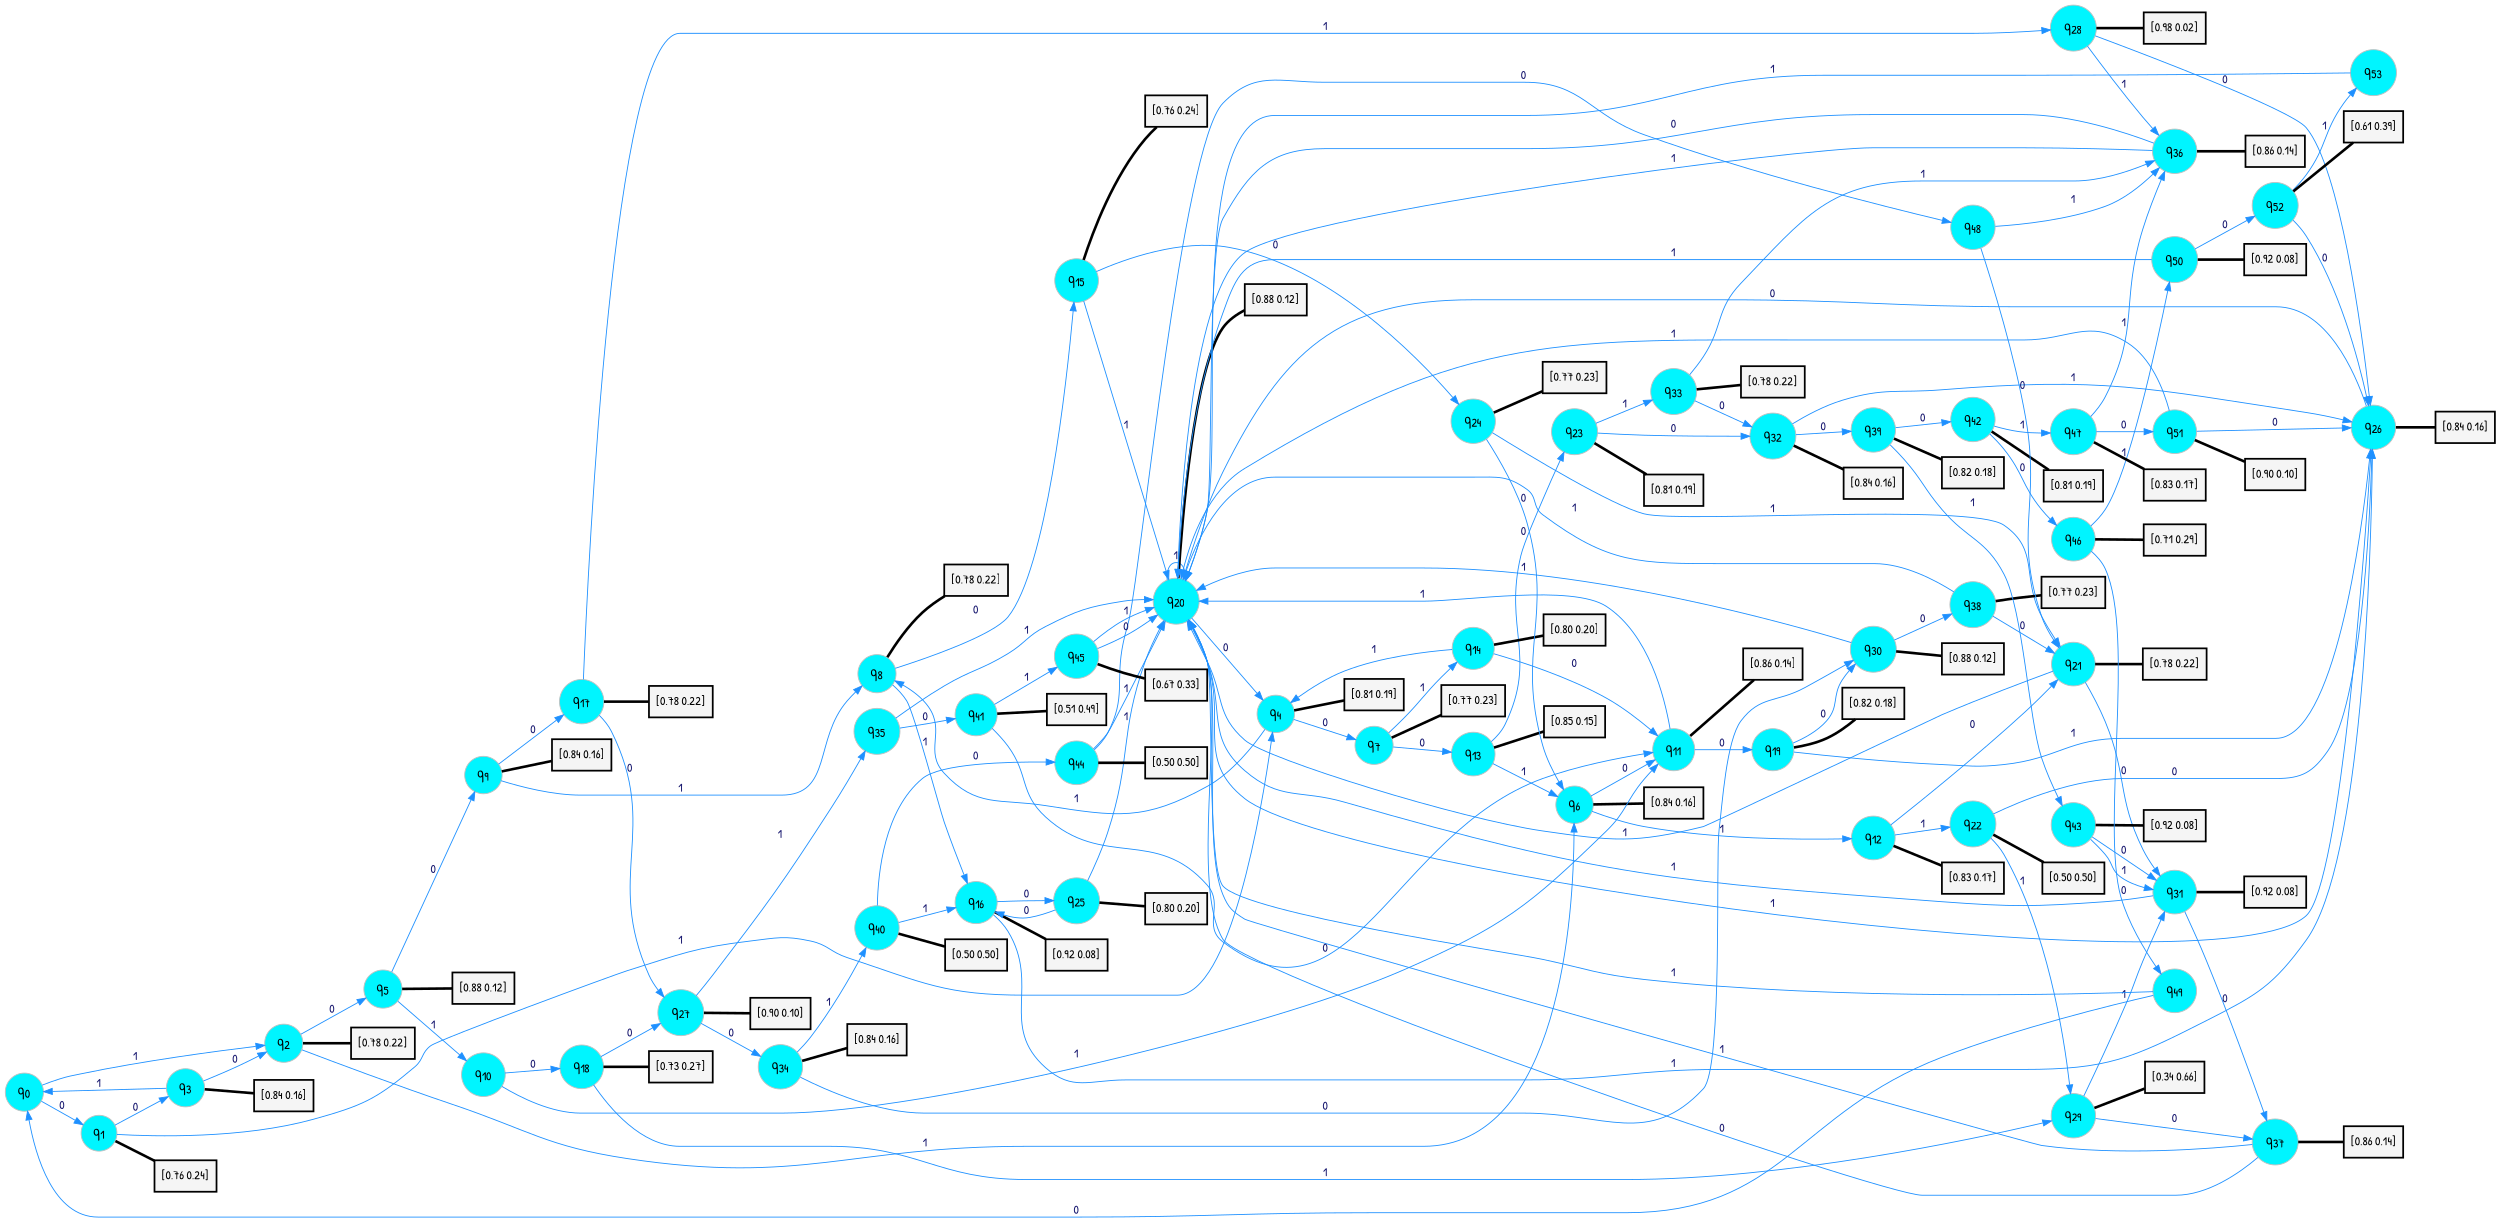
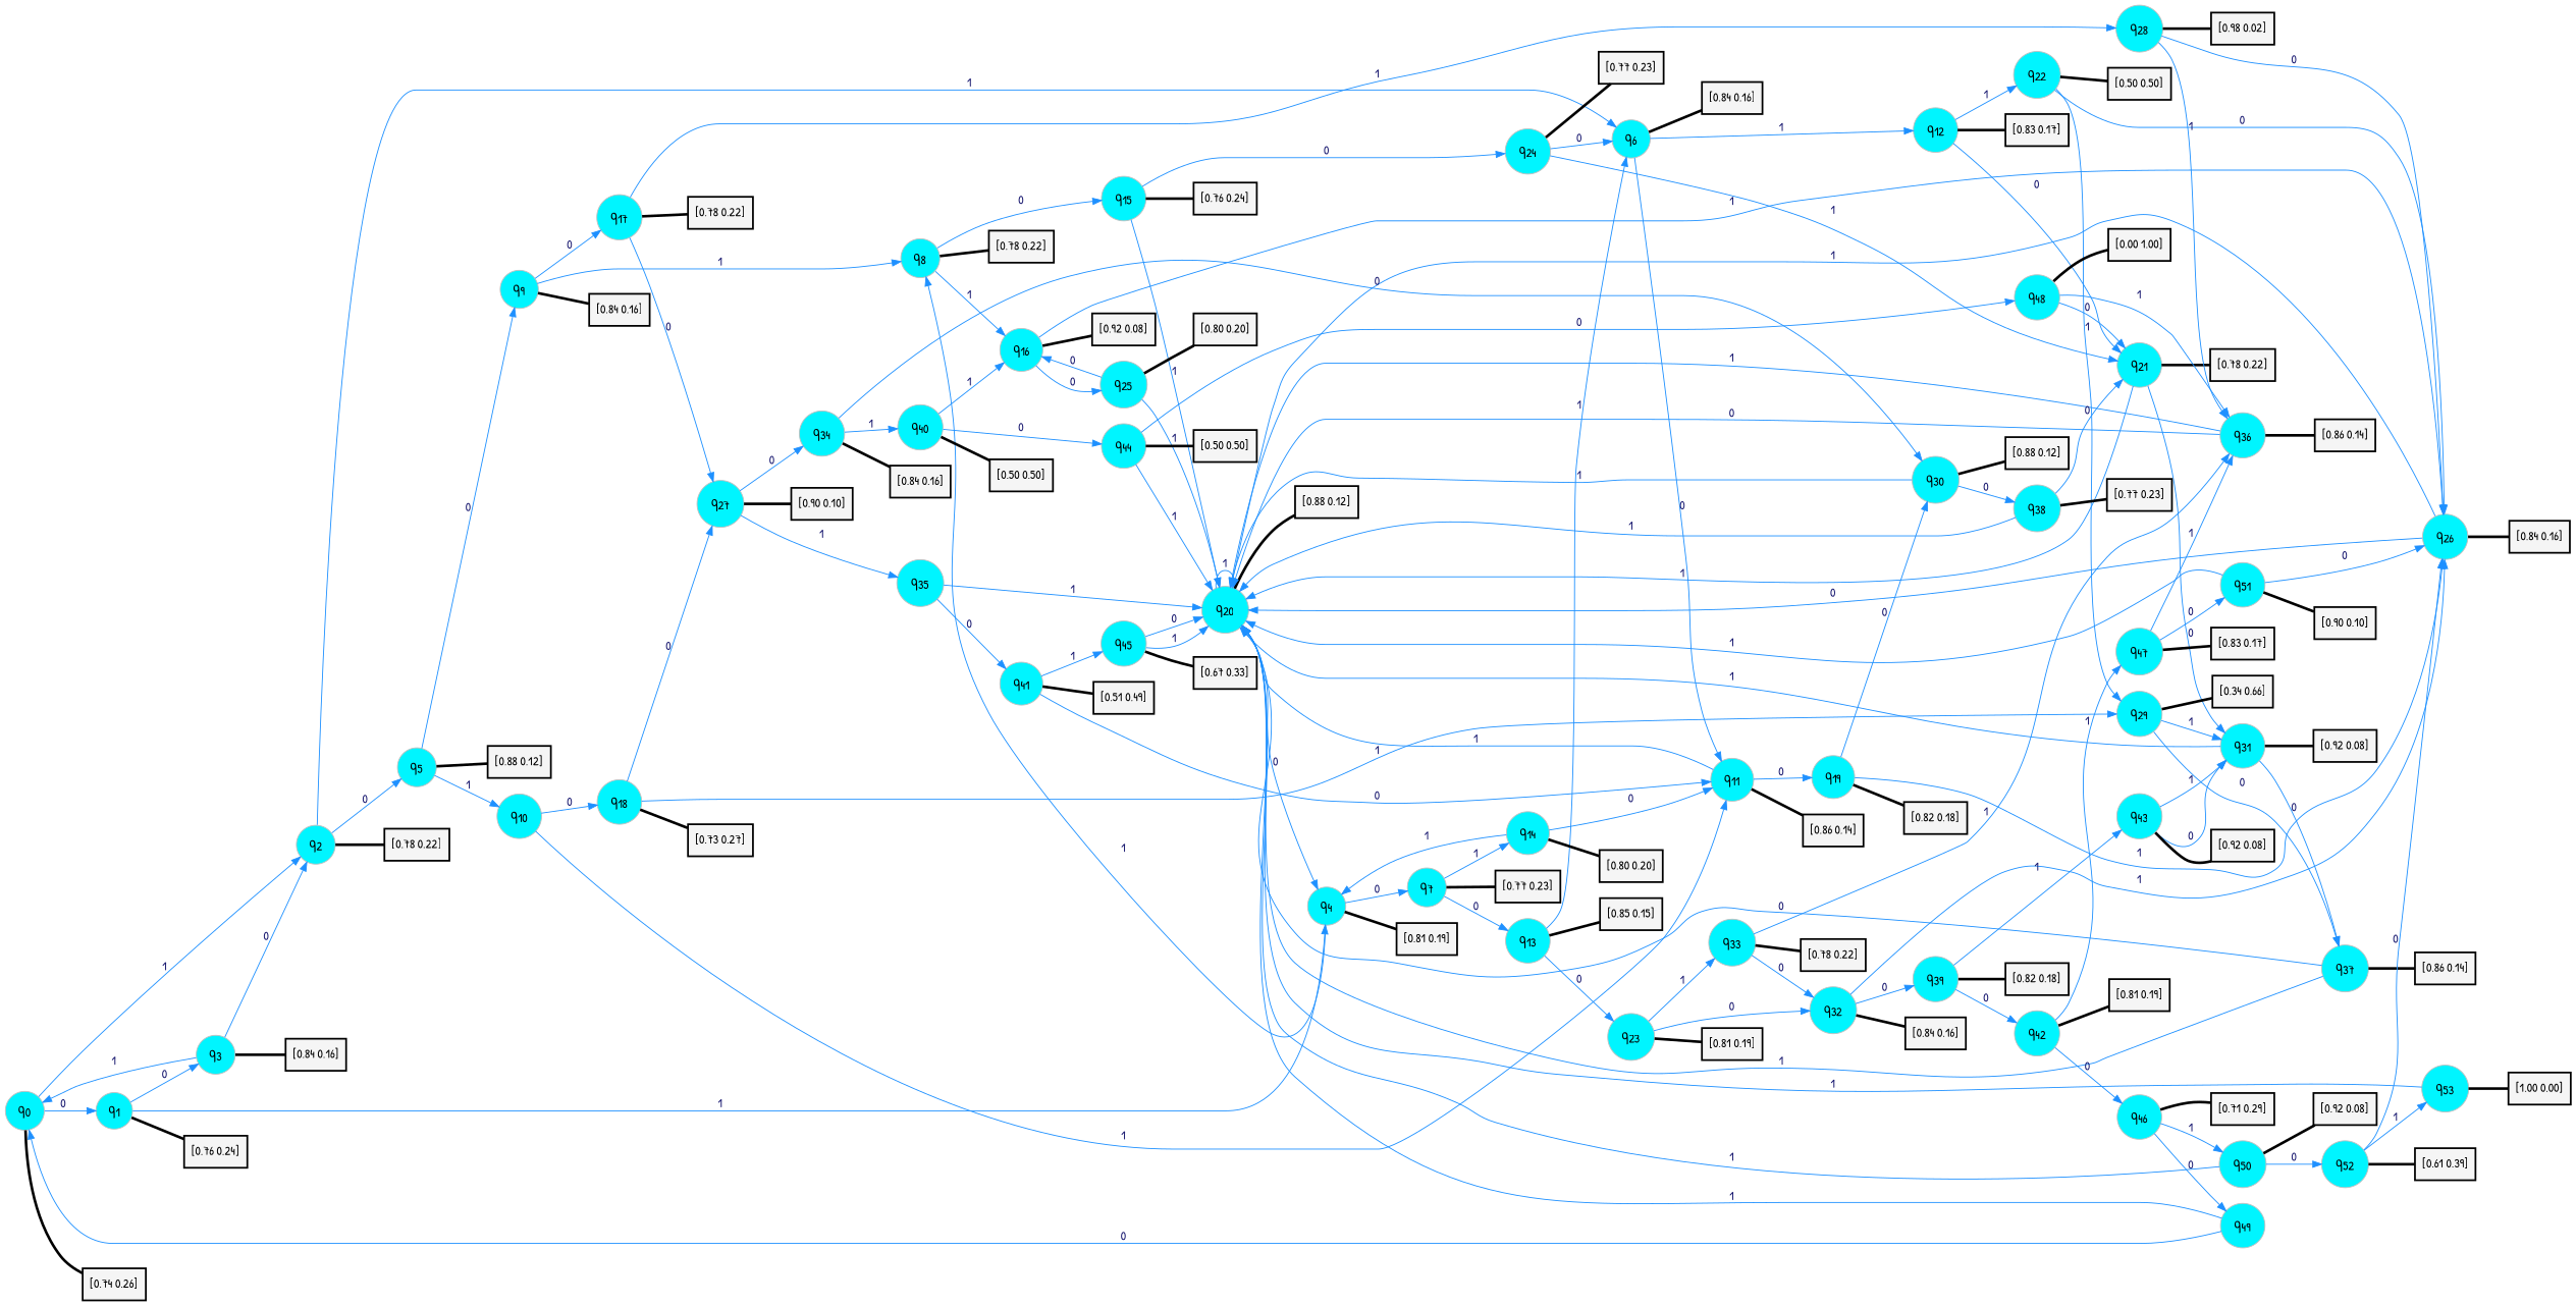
  digraph {
    fontname="Patrick Hand"
    rankdir=LR
    node [color=gray fillcolor=turquoise1 fontcolor=black fontname="Patrick Hand" fontsize=16 fontweight=bold shape=circle style=filled]
    edge [arrowsize=1 color=dodgerblue1 fontcolor=midnightblue fontname="Patrick Hand" fontweight=bold penwidth=1 style=solid weight=20]
    n1 [label=<q<SUB>0</SUB>>]
    n2 [label=<q<SUB>1</SUB>>]
    n3 [label=<q<SUB>2</SUB>>]
+   n4 [color=black fillcolor=whitesmoke fontsize=14 label="[0.74 0.26]" penwidth=2 shape=box]
    n5 [label=<q<SUB>3</SUB>>]
    n6 [label=<q<SUB>4</SUB>>]
    n7 [color=black fillcolor=whitesmoke fontsize=14 label="[0.76 0.24]" penwidth=2 shape=box]
    n8 [label=<q<SUB>5</SUB>>]
    n9 [label=<q<SUB>6</SUB>>]
    n10 [color=black fillcolor=whitesmoke fontsize=14 label="[0.78 0.22]" penwidth=2 shape=box]
    n11 [color=black fillcolor=whitesmoke fontsize=14 label="[0.84 0.16]" penwidth=2 shape=box]
    n12 [label=<q<SUB>7</SUB>>]
    n13 [label=<q<SUB>8</SUB>>]
    n14 [color=black fillcolor=whitesmoke fontsize=14 label="[0.81 0.19]" penwidth=2 shape=box]
    n15 [label=<q<SUB>9</SUB>>]
    n16 [label=<q<SUB>10</SUB>>]
    n17 [color=black fillcolor=whitesmoke fontsize=14 label="[0.88 0.12]" penwidth=2 shape=box]
    n18 [label=<q<SUB>11</SUB>>]
    n19 [label=<q<SUB>12</SUB>>]
    n20 [color=black fillcolor=whitesmoke fontsize=14 label="[0.84 0.16]" penwidth=2 shape=box]
    n21 [label=<q<SUB>13</SUB>>]
    n22 [label=<q<SUB>14</SUB>>]
    n23 [color=black fillcolor=whitesmoke fontsize=14 label="[0.77 0.23]" penwidth=2 shape=box]
    n24 [label=<q<SUB>15</SUB>>]
    n25 [label=<q<SUB>16</SUB>>]
    n26 [color=black fillcolor=whitesmoke fontsize=14 label="[0.78 0.22]" penwidth=2 shape=box]
    n27 [label=<q<SUB>17</SUB>>]
    n28 [color=black fillcolor=whitesmoke fontsize=14 label="[0.84 0.16]" penwidth=2 shape=box]
    n29 [label=<q<SUB>18</SUB>>]
    n30 [label=<q<SUB>19</SUB>>]
    n31 [label=<q<SUB>20</SUB>>]
    n32 [color=black fillcolor=whitesmoke fontsize=14 label="[0.86 0.14]" penwidth=2 shape=box]
    n33 [label=<q<SUB>21</SUB>>]
    n34 [label=<q<SUB>22</SUB>>]
    n35 [color=black fillcolor=whitesmoke fontsize=14 label="[0.83 0.17]" penwidth=2 shape=box]
    n36 [label=<q<SUB>23</SUB>>]
    n37 [color=black fillcolor=whitesmoke fontsize=14 label="[0.85 0.15]" penwidth=2 shape=box]
    n38 [color=black fillcolor=whitesmoke fontsize=14 label="[0.80 0.20]" penwidth=2 shape=box]
    n39 [label=<q<SUB>24</SUB>>]
    n40 [color=black fillcolor=whitesmoke fontsize=14 label="[0.76 0.24]" penwidth=2 shape=box]
    n41 [label=<q<SUB>25</SUB>>]
    n42 [label=<q<SUB>26</SUB>>]
    n43 [color=black fillcolor=whitesmoke fontsize=14 label="[0.92 0.08]" penwidth=2 shape=box]
    n44 [label=<q<SUB>27</SUB>>]
    n45 [label=<q<SUB>28</SUB>>]
    n46 [color=black fillcolor=whitesmoke fontsize=14 label="[0.78 0.22]" penwidth=2 shape=box]
    n47 [label=<q<SUB>29</SUB>>]
    n48 [color=black fillcolor=whitesmoke fontsize=14 label="[0.73 0.27]" penwidth=2 shape=box]
    n49 [label=<q<SUB>30</SUB>>]
    n50 [color=black fillcolor=whitesmoke fontsize=14 label="[0.82 0.18]" penwidth=2 shape=box]
    n51 [color=black fillcolor=whitesmoke fontsize=14 label="[0.88 0.12]" penwidth=2 shape=box]
    n52 [label=<q<SUB>31</SUB>>]
    n53 [color=black fillcolor=whitesmoke fontsize=14 label="[0.78 0.22]" penwidth=2 shape=box]
    n54 [color=black fillcolor=whitesmoke fontsize=14 label="[0.50 0.50]" penwidth=2 shape=box]
    n55 [label=<q<SUB>32</SUB>>]
    n56 [label=<q<SUB>33</SUB>>]
    n57 [color=black fillcolor=whitesmoke fontsize=14 label="[0.81 0.19]" penwidth=2 shape=box]
    n58 [color=black fillcolor=whitesmoke fontsize=14 label="[0.77 0.23]" penwidth=2 shape=box]
    n59 [color=black fillcolor=whitesmoke fontsize=14 label="[0.80 0.20]" penwidth=2 shape=box]
    n60 [color=black fillcolor=whitesmoke fontsize=14 label="[0.84 0.16]" penwidth=2 shape=box]
    n61 [label=<q<SUB>34</SUB>>]
    n62 [label=<q<SUB>35</SUB>>]
    n63 [color=black fillcolor=whitesmoke fontsize=14 label="[0.90 0.10]" penwidth=2 shape=box]
    n64 [label=<q<SUB>36</SUB>>]
    n65 [color=black fillcolor=whitesmoke fontsize=14 label="[0.98 0.02]" penwidth=2 shape=box]
    n66 [label=<q<SUB>37</SUB>>]
    n67 [color=black fillcolor=whitesmoke fontsize=14 label="[0.34 0.66]" penwidth=2 shape=box]
    n68 [label=<q<SUB>38</SUB>>]
    n69 [color=black fillcolor=whitesmoke fontsize=14 label="[0.88 0.12]" penwidth=2 shape=box]
    n70 [color=black fillcolor=whitesmoke fontsize=14 label="[0.92 0.08]" penwidth=2 shape=box]
    n71 [label=<q<SUB>39</SUB>>]
    n72 [color=black fillcolor=whitesmoke fontsize=14 label="[0.84 0.16]" penwidth=2 shape=box]
    n73 [color=black fillcolor=whitesmoke fontsize=14 label="[0.78 0.22]" penwidth=2 shape=box]
    n74 [label=<q<SUB>40</SUB>>]
    n75 [color=black fillcolor=whitesmoke fontsize=14 label="[0.84 0.16]" penwidth=2 shape=box]
    n76 [label=<q<SUB>41</SUB>>]
    n77 [color=black fillcolor=whitesmoke fontsize=14 label="[0.86 0.14]" penwidth=2 shape=box]
    n78 [color=black fillcolor=whitesmoke fontsize=14 label="[0.86 0.14]" penwidth=2 shape=box]
    n79 [color=black fillcolor=whitesmoke fontsize=14 label="[0.77 0.23]" penwidth=2 shape=box]
    n80 [label=<q<SUB>42</SUB>>]
    n81 [label=<q<SUB>43</SUB>>]
    n82 [color=black fillcolor=whitesmoke fontsize=14 label="[0.82 0.18]" penwidth=2 shape=box]
    n83 [label=<q<SUB>44</SUB>>]
    n84 [color=black fillcolor=whitesmoke fontsize=14 label="[0.50 0.50]" penwidth=2 shape=box]
    n85 [label=<q<SUB>45</SUB>>]
    n86 [color=black fillcolor=whitesmoke fontsize=14 label="[0.51 0.49]" penwidth=2 shape=box]
    n87 [label=<q<SUB>46</SUB>>]
    n88 [label=<q<SUB>47</SUB>>]
    n89 [color=black fillcolor=whitesmoke fontsize=14 label="[0.81 0.19]" penwidth=2 shape=box]
    n90 [color=black fillcolor=whitesmoke fontsize=14 label="[0.92 0.08]" penwidth=2 shape=box]
    n91 [label=<q<SUB>48</SUB>>]
    n92 [color=black fillcolor=whitesmoke fontsize=14 label="[0.50 0.50]" penwidth=2 shape=box]
    n93 [color=black fillcolor=whitesmoke fontsize=14 label="[0.67 0.33]" penwidth=2 shape=box]
    n94 [label=<q<SUB>49</SUB>>]
    n95 [label=<q<SUB>50</SUB>>]
    n96 [color=black fillcolor=whitesmoke fontsize=14 label="[0.71 0.29]" penwidth=2 shape=box]
    n97 [label=<q<SUB>51</SUB>>]
    n98 [color=black fillcolor=whitesmoke fontsize=14 label="[0.83 0.17]" penwidth=2 shape=box]
+   n99 [color=black fillcolor=whitesmoke fontsize=14 label="[0.00 1.00]" penwidth=2 shape=box]
    n100 [label=<q<SUB>52</SUB>>]
    n101 [color=black fillcolor=whitesmoke fontsize=14 label="[0.92 0.08]" penwidth=2 shape=box]
    n102 [color=black fillcolor=whitesmoke fontsize=14 label="[0.90 0.10]" penwidth=2 shape=box]
    n103 [label=<q<SUB>53</SUB>>]
    n104 [color=black fillcolor=whitesmoke fontsize=14 label="[0.61 0.39]" penwidth=2 shape=box]
+   n105 [color=black fillcolor=whitesmoke fontsize=14 label="[1.00 0.00]" penwidth=2 shape=box]
    n1 -> n2 [label=0]
    n1 -> n3 [label=1]
+   n1 -> n4 [arrowhead=none color=black penwidth=3]
    n2 -> n5 [label=0]
    n2 -> n6 [label=1]
    n2 -> n7 [arrowhead=none color=black penwidth=3]
    n3 -> n8 [label=0]
    n3 -> n9 [label=1]
    n3 -> n10 [arrowhead=none color=black penwidth=3]
    n5 -> n1 [label=1]
    n5 -> n3 [label=0]
    n5 -> n11 [arrowhead=none color=black penwidth=3]
    n6 -> n12 [label=0]
    n6 -> n13 [label=1]
    n6 -> n14 [arrowhead=none color=black penwidth=3]
    n8 -> n15 [label=0]
    n8 -> n16 [label=1]
    n8 -> n17 [arrowhead=none color=black penwidth=3]
    n9 -> n18 [label=0]
    n9 -> n19 [label=1]
    n9 -> n20 [arrowhead=none color=black penwidth=3]
    n12 -> n21 [label=0]
    n12 -> n22 [label=1]
    n12 -> n23 [arrowhead=none color=black penwidth=3]
    n13 -> n24 [label=0]
    n13 -> n25 [label=1]
    n13 -> n26 [arrowhead=none color=black penwidth=3]
    n15 -> n13 [label=1]
    n15 -> n27 [label=0]
    n15 -> n28 [arrowhead=none color=black penwidth=3]
    n16 -> n18 [label=1]
    n16 -> n29 [label=0]
    n18 -> n30 [label=0]
    n18 -> n31 [label=1]
    n18 -> n32 [arrowhead=none color=black penwidth=3]
    n19 -> n33 [label=0]
    n19 -> n34 [label=1]
    n19 -> n35 [arrowhead=none color=black penwidth=3]
    n21 -> n9 [label=1]
    n21 -> n36 [label=0]
    n21 -> n37 [arrowhead=none color=black penwidth=3]
    n22 -> n6 [label=1]
    n22 -> n18 [label=0]
    n22 -> n38 [arrowhead=none color=black penwidth=3]
    n24 -> n31 [label=1]
    n24 -> n39 [label=0]
    n24 -> n40 [arrowhead=none color=black penwidth=3]
    n25 -> n41 [label=0]
    n25 -> n42 [label=1]
    n25 -> n43 [arrowhead=none color=black penwidth=3]
    n27 -> n44 [label=0]
    n27 -> n45 [label=1]
    n27 -> n46 [arrowhead=none color=black penwidth=3]
    n29 -> n44 [label=0]
    n29 -> n47 [label=1]
    n29 -> n48 [arrowhead=none color=black penwidth=3]
    n30 -> n42 [label=1]
    n30 -> n49 [label=0]
    n30 -> n50 [arrowhead=none color=black penwidth=3]
    n31 -> n6 [label=0]
    n31 -> n31 [label=1]
    n31 -> n51 [arrowhead=none color=black penwidth=3]
    n33 -> n31 [label=1]
    n33 -> n52 [label=0]
    n33 -> n53 [arrowhead=none color=black penwidth=3]
    n34 -> n42 [label=0]
    n34 -> n47 [label=1]
    n34 -> n54 [arrowhead=none color=black penwidth=3]
    n36 -> n55 [label=0]
    n36 -> n56 [label=1]
    n36 -> n57 [arrowhead=none color=black penwidth=3]
    n39 -> n9 [label=0]
    n39 -> n33 [label=1]
    n39 -> n58 [arrowhead=none color=black penwidth=3]
    n41 -> n25 [label=0]
    n41 -> n31 [label=1]
    n41 -> n59 [arrowhead=none color=black penwidth=3]
    n42 -> n31 [label=0]
    n42 -> n31 [label=1]
    n42 -> n60 [arrowhead=none color=black penwidth=3]
    n44 -> n61 [label=0]
    n44 -> n62 [label=1]
    n44 -> n63 [arrowhead=none color=black penwidth=3]
    n45 -> n42 [label=0]
    n45 -> n64 [label=1]
    n45 -> n65 [arrowhead=none color=black penwidth=3]
    n47 -> n52 [label=1]
    n47 -> n66 [label=0]
    n47 -> n67 [arrowhead=none color=black penwidth=3]
    n49 -> n31 [label=1]
    n49 -> n68 [label=0]
    n49 -> n69 [arrowhead=none color=black penwidth=3]
    n52 -> n31 [label=1]
    n52 -> n66 [label=0]
    n52 -> n70 [arrowhead=none color=black penwidth=3]
    n55 -> n42 [label=1]
    n55 -> n71 [label=0]
    n55 -> n72 [arrowhead=none color=black penwidth=3]
    n56 -> n55 [label=0]
    n56 -> n64 [label=1]
    n56 -> n73 [arrowhead=none color=black penwidth=3]
    n61 -> n49 [label=0]
    n61 -> n74 [label=1]
    n61 -> n75 [arrowhead=none color=black penwidth=3]
    n62 -> n31 [label=1]
    n62 -> n76 [label=0]
    n64 -> n31 [label=0]
    n64 -> n31 [label=1]
    n64 -> n77 [arrowhead=none color=black penwidth=3]
    n66 -> n31 [label=0]
    n66 -> n31 [label=1]
    n66 -> n78 [arrowhead=none color=black penwidth=3]
    n68 -> n31 [label=1]
    n68 -> n33 [label=0]
    n68 -> n79 [arrowhead=none color=black penwidth=3]
    n71 -> n80 [label=0]
    n71 -> n81 [label=1]
    n71 -> n82 [arrowhead=none color=black penwidth=3]
    n74 -> n25 [label=1]
    n74 -> n83 [label=0]
    n74 -> n84 [arrowhead=none color=black penwidth=3]
    n76 -> n18 [label=0]
    n76 -> n85 [label=1]
    n76 -> n86 [arrowhead=none color=black penwidth=3]
    n80 -> n87 [label=0]
    n80 -> n88 [label=1]
    n80 -> n89 [arrowhead=none color=black penwidth=3]
    n81 -> n52 [label=0]
    n81 -> n52 [label=1]
    n81 -> n90 [arrowhead=none color=black penwidth=3]
    n83 -> n31 [label=1]
    n83 -> n91 [label=0]
    n83 -> n92 [arrowhead=none color=black penwidth=3]
    n85 -> n31 [label=0]
    n85 -> n31 [label=1]
    n85 -> n93 [arrowhead=none color=black penwidth=3]
    n87 -> n94 [label=0]
    n87 -> n95 [label=1]
    n87 -> n96 [arrowhead=none color=black penwidth=3]
    n88 -> n64 [label=1]
    n88 -> n97 [label=0]
    n88 -> n98 [arrowhead=none color=black penwidth=3]
    n91 -> n33 [label=0]
    n91 -> n64 [label=1]
+   n91 -> n99 [arrowhead=none color=black penwidth=3]
    n94 -> n1 [label=0]
    n94 -> n31 [label=1]
    n95 -> n31 [label=1]
    n95 -> n100 [label=0]
    n95 -> n101 [arrowhead=none color=black penwidth=3]
    n97 -> n31 [label=1]
    n97 -> n42 [label=0]
    n97 -> n102 [arrowhead=none color=black penwidth=3]
    n100 -> n42 [label=0]
    n100 -> n103 [label=1]
    n100 -> n104 [arrowhead=none color=black penwidth=3]
    n103 -> n31 [label=1]
+   n103 -> n105 [arrowhead=none color=black penwidth=3]
  }
